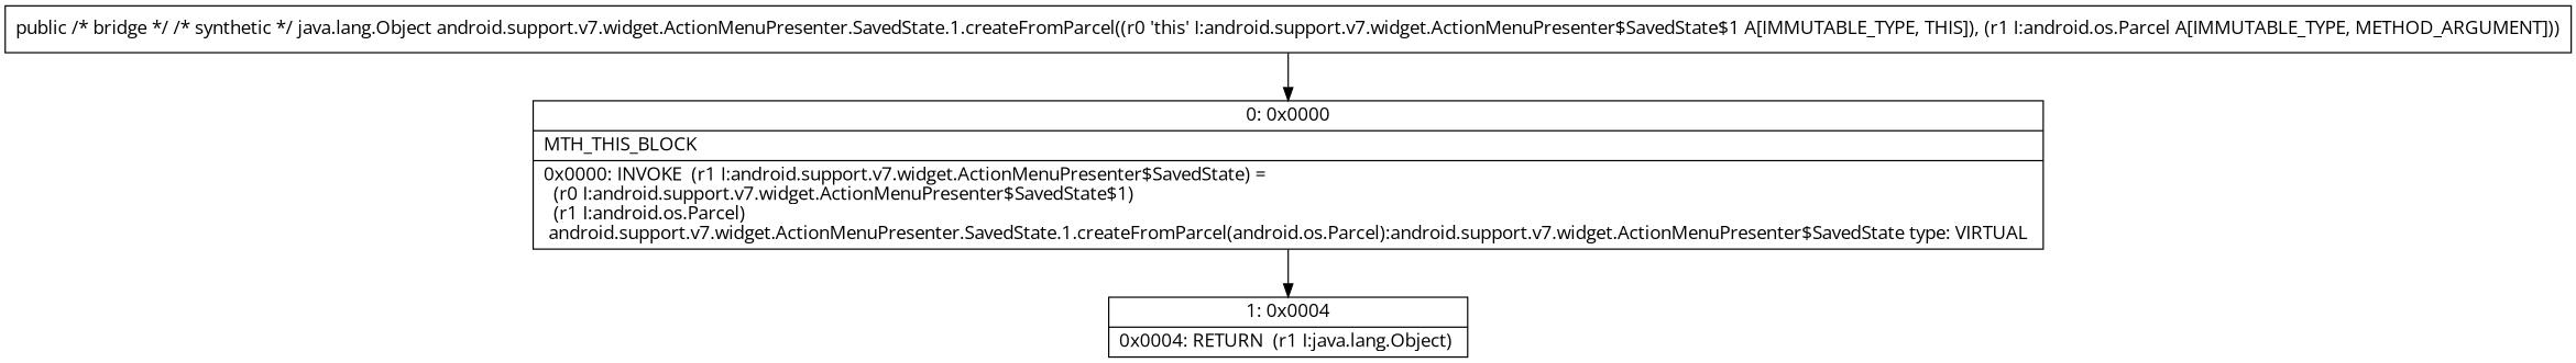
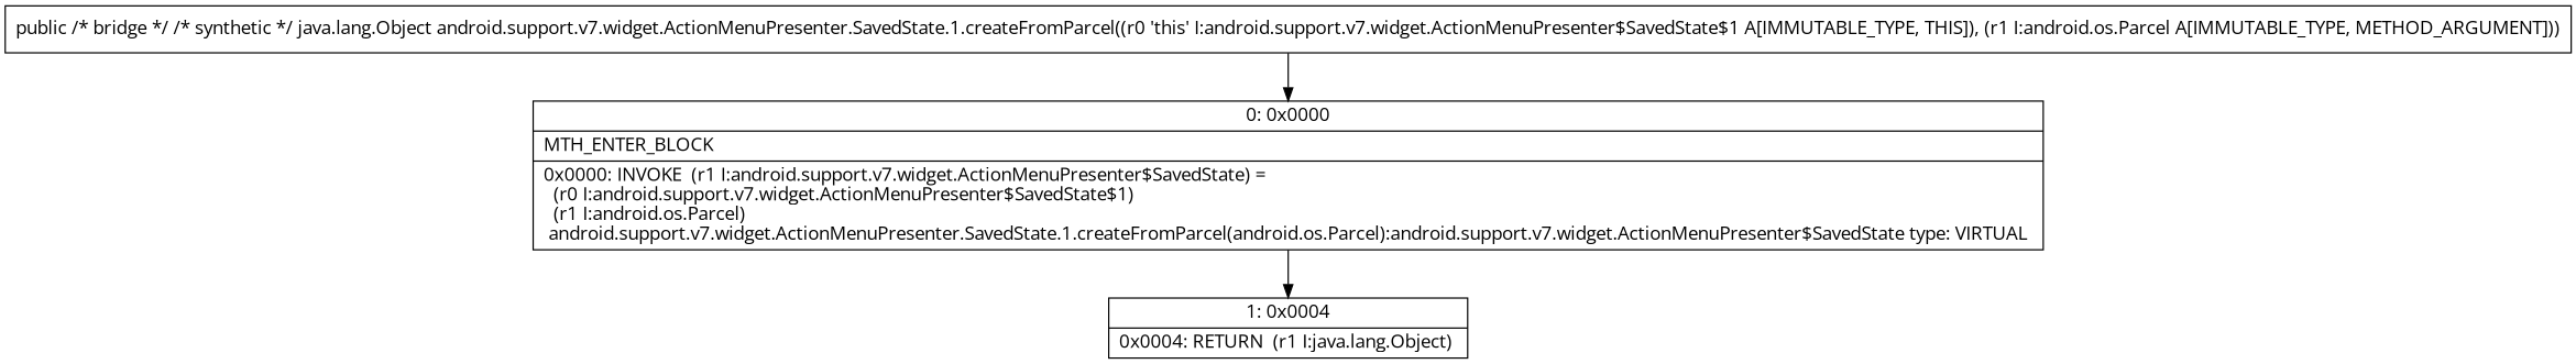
  digraph {
    fontname="Open Sans"
    node [shape=record fontname="Open Sans"]
    edge [fontname="Open Sans"]
-   n1 [label="{0\:\ 0x0000|MTH_THIS_BLOCK\l|0x0000: INVOKE  (r1 I:android.support.v7.widget.ActionMenuPresenter$SavedState) = \l  (r0 I:android.support.v7.widget.ActionMenuPresenter$SavedState$1)\l  (r1 I:android.os.Parcel)\l android.support.v7.widget.ActionMenuPresenter.SavedState.1.createFromParcel(android.os.Parcel):android.support.v7.widget.ActionMenuPresenter$SavedState type: VIRTUAL \l}"]
+   n1 [label="{0\:\ 0x0000|MTH_ENTER_BLOCK\l|0x0000: INVOKE  (r1 I:android.support.v7.widget.ActionMenuPresenter$SavedState) = \l  (r0 I:android.support.v7.widget.ActionMenuPresenter$SavedState$1)\l  (r1 I:android.os.Parcel)\l android.support.v7.widget.ActionMenuPresenter.SavedState.1.createFromParcel(android.os.Parcel):android.support.v7.widget.ActionMenuPresenter$SavedState type: VIRTUAL \l}"]
    n2 [label="{1\:\ 0x0004|0x0004: RETURN  (r1 I:java.lang.Object) \l}"]
    n3 [label="{public \/* bridge *\/ \/* synthetic *\/ java.lang.Object android.support.v7.widget.ActionMenuPresenter.SavedState.1.createFromParcel((r0 'this' I:android.support.v7.widget.ActionMenuPresenter$SavedState$1 A[IMMUTABLE_TYPE, THIS]), (r1 I:android.os.Parcel A[IMMUTABLE_TYPE, METHOD_ARGUMENT])) }"]
    n1 -> n2
    n3 -> n1
  }
